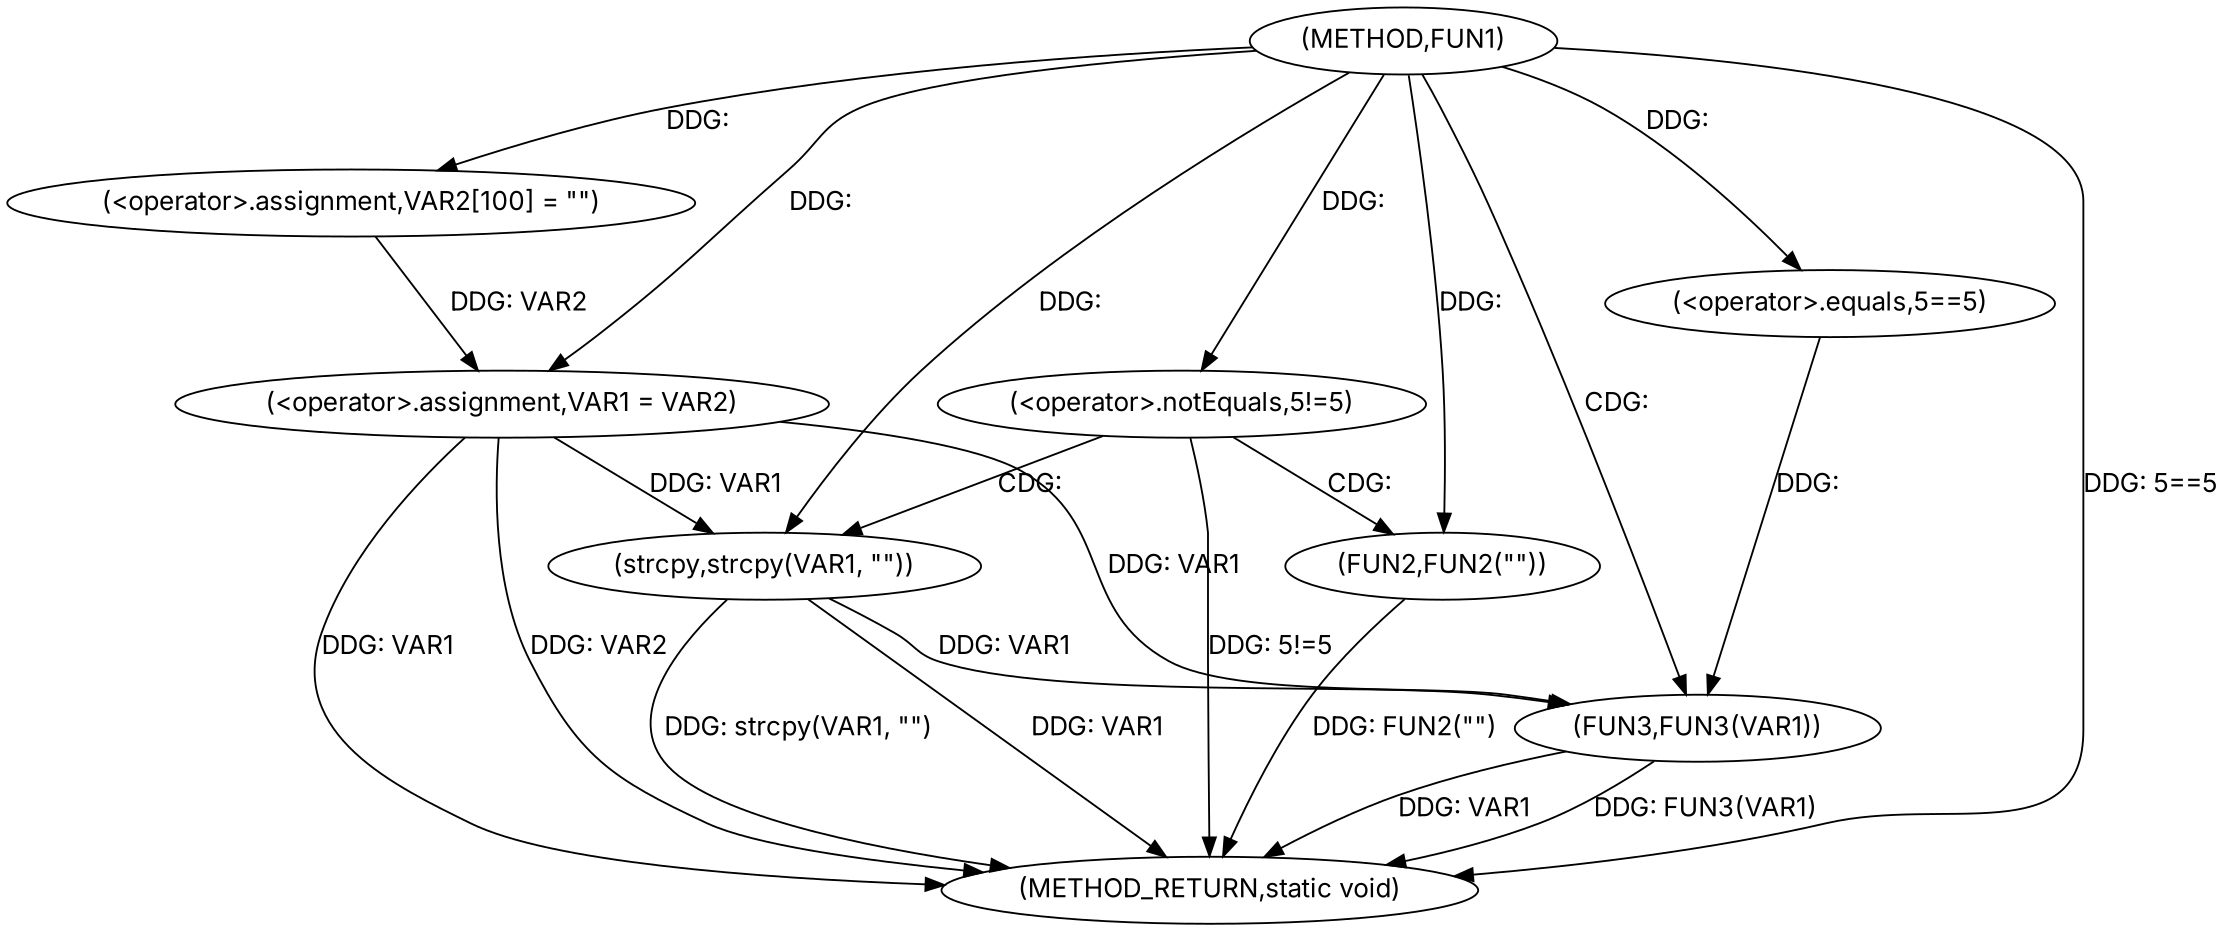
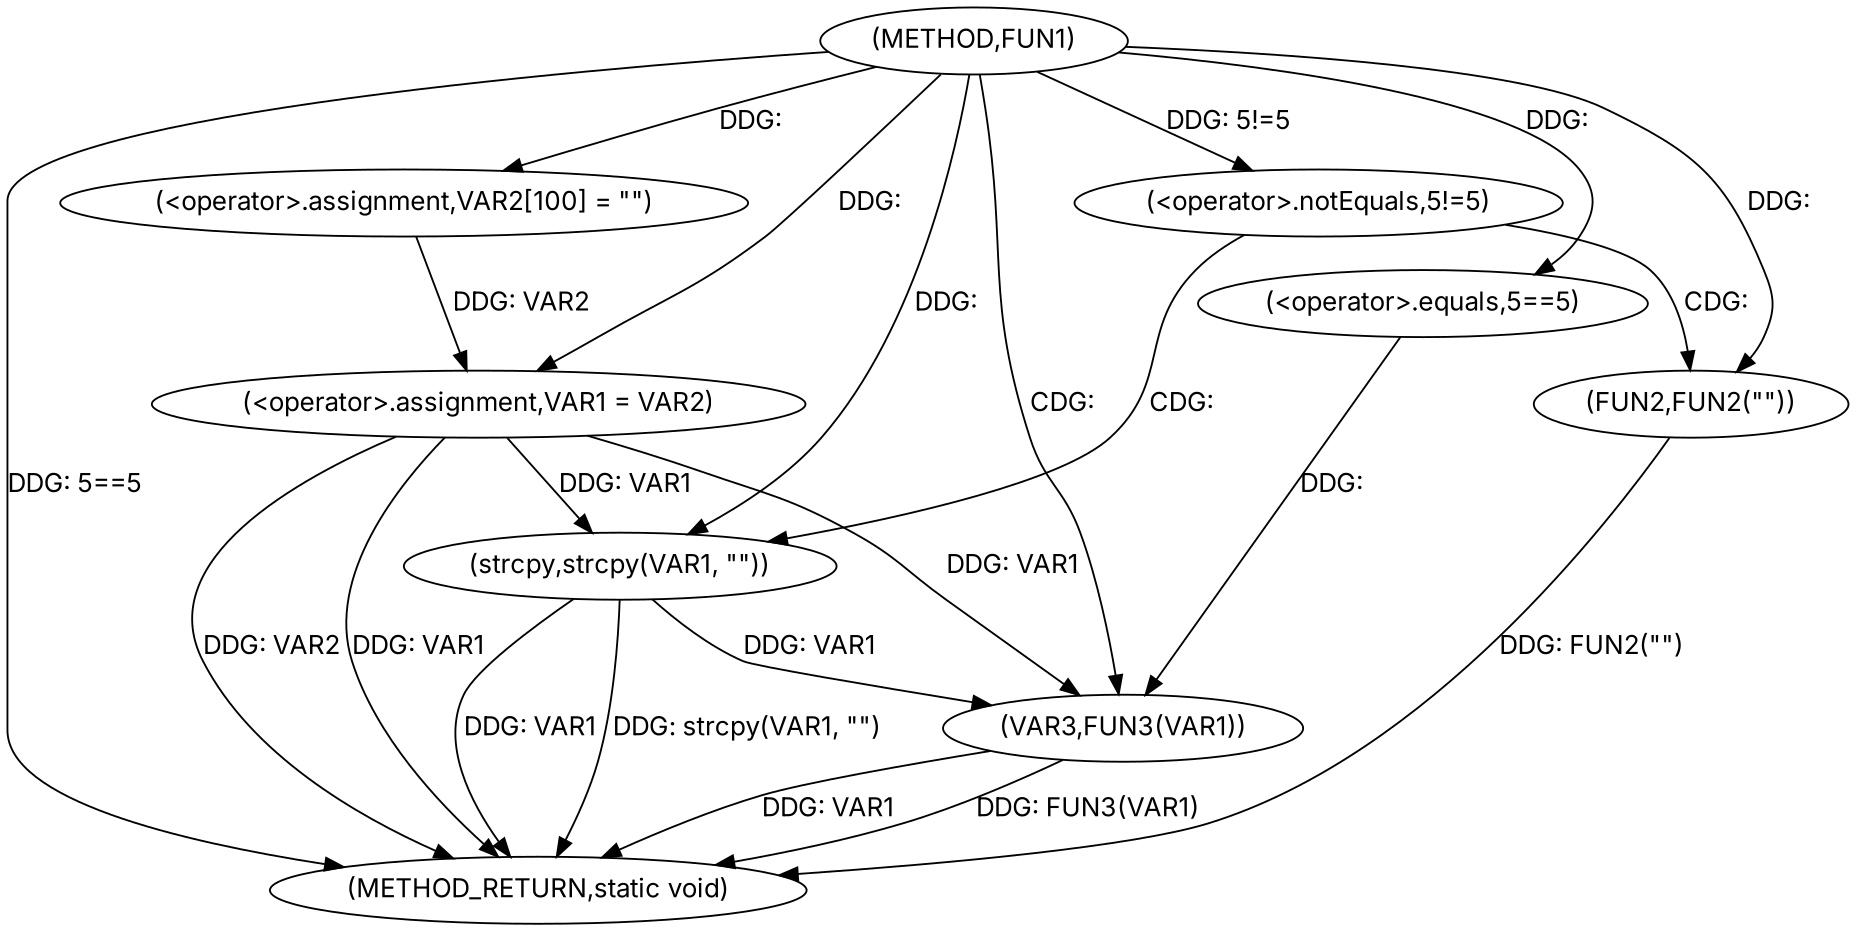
  digraph {
    fontname=Inter
    node [fontname=Inter]
    edge [fontname=Inter]
    n1 [label="(METHOD,FUN1)"]
    n2 [label="(<operator>.assignment,VAR2[100] = \"\")"]
    n3 [label="(<operator>.assignment,VAR1 = VAR2)"]
    n4 [label="(<operator>.notEquals,5!=5)"]
    n5 [label="(FUN2,FUN2(\"\"))"]
    n6 [label="(strcpy,strcpy(VAR1, \"\"))"]
    n7 [label="(<operator>.equals,5==5)"]
-   n8 [label="(FUN3,FUN3(VAR1))"]
+   n8 [label="(VAR3,FUN3(VAR1))"]
    n9 [label="(METHOD_RETURN,static void)"]
    n1 -> n2 [label="DDG: "]
    n1 -> n3 [label="DDG: "]
-   n1 -> n4 [label="DDG: "]
+   n1 -> n4 [label="DDG: 5!=5"]
    n1 -> n5 [label="DDG: "]
    n1 -> n6 [label="DDG: "]
    n1 -> n7 [label="DDG: "]
    n1 -> n8 [label="CDG: "]
    n1 -> n9 [label="DDG: 5==5"]
    n2 -> n3 [label="DDG: VAR2"]
    n3 -> n6 [label="DDG: VAR1"]
    n3 -> n8 [label="DDG: VAR1"]
    n3 -> n9 [label="DDG: VAR1"]
    n3 -> n9 [label="DDG: VAR2"]
    n4 -> n5 [label="CDG: "]
    n4 -> n6 [label="CDG: "]
-   n4 -> n9 [label="DDG: 5!=5"]
    n5 -> n9 [label="DDG: FUN2(\"\")"]
    n6 -> n8 [label="DDG: VAR1"]
    n6 -> n9 [label="DDG: VAR1"]
    n6 -> n9 [label="DDG: strcpy(VAR1, \"\")"]
    n7 -> n8 [label="DDG: "]
    n8 -> n9 [label="DDG: FUN3(VAR1)"]
    n8 -> n9 [label="DDG: VAR1"]
  }
